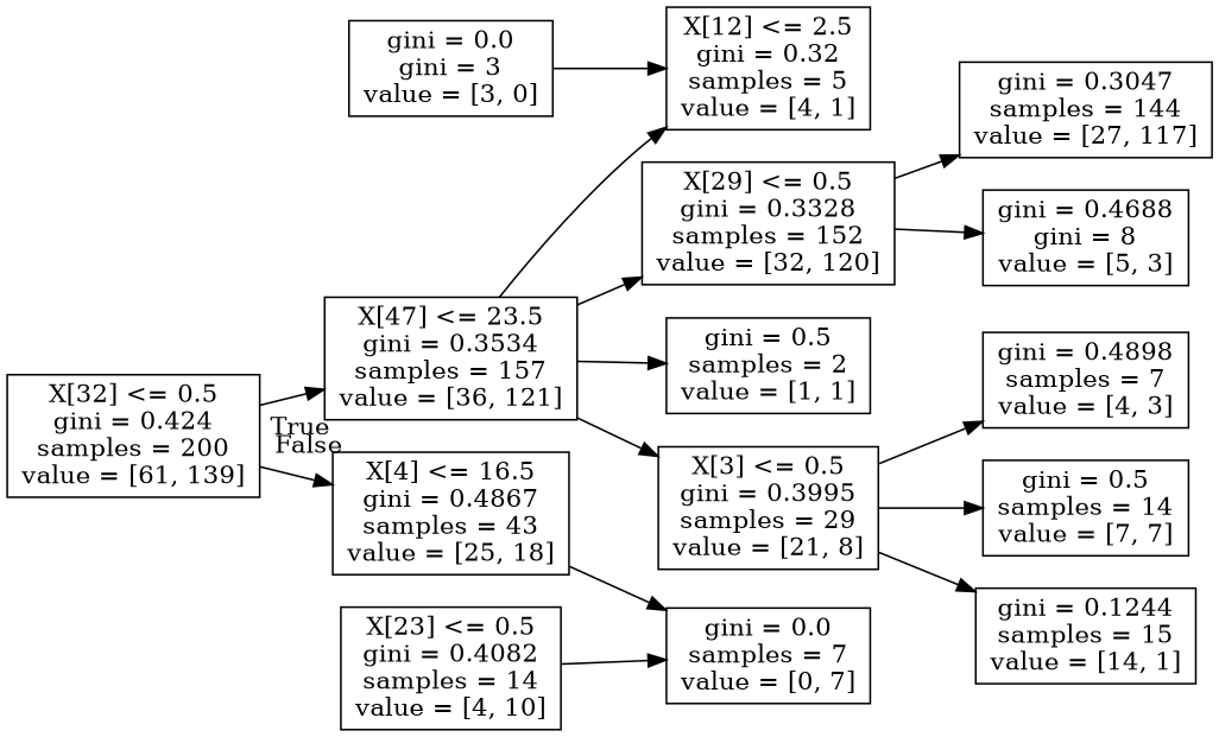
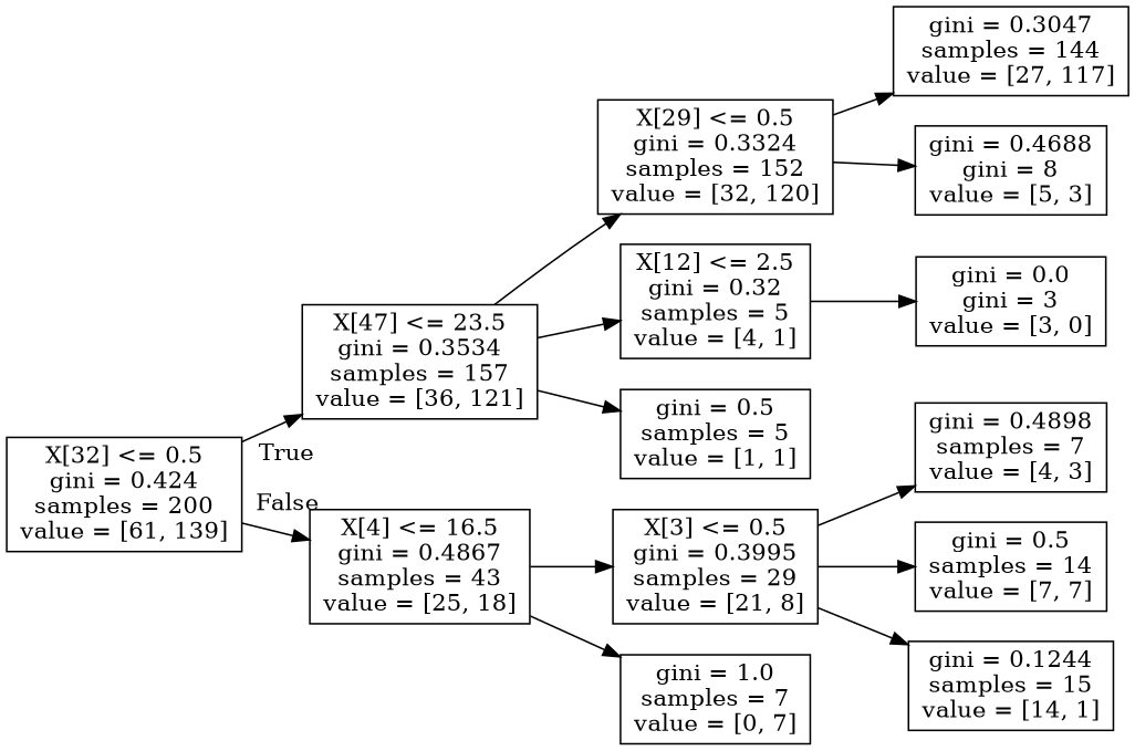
  digraph {
    rankdir=LR
    node [shape=box]
    n1 [label="X[32] <= 0.5\ngini = 0.424\nsamples = 200\nvalue = [61, 139]"]
    n2 [label="X[47] <= 23.5\ngini = 0.3534\nsamples = 157\nvalue = [36, 121]"]
    n3 [label="X[4] <= 16.5\ngini = 0.4867\nsamples = 43\nvalue = [25, 18]"]
-   n4 [label="X[29] <= 0.5\ngini = 0.3328\nsamples = 152\nvalue = [32, 120]"]
+   n4 [label="X[29] <= 0.5\ngini = 0.3324\nsamples = 152\nvalue = [32, 120]"]
    n5 [label="X[12] <= 2.5\ngini = 0.32\nsamples = 5\nvalue = [4, 1]"]
-   n6 [label="gini = 0.5\nsamples = 2\nvalue = [1, 1]"]
+   n6 [label="gini = 0.5\nsamples = 5\nvalue = [1, 1]"]
    n7 [label="X[3] <= 0.5\ngini = 0.3995\nsamples = 29\nvalue = [21, 8]"]
-   n8 [label="gini = 0.0\nsamples = 7\nvalue = [0, 7]"]
+   n8 [label="gini = 1.0\nsamples = 7\nvalue = [0, 7]"]
    n9 [label="gini = 0.3047\nsamples = 144\nvalue = [27, 117]"]
    n10 [label="gini = 0.4688\ngini = 8\nvalue = [5, 3]"]
    n11 [label="gini = 0.0\ngini = 3\nvalue = [3, 0]"]
-   n12 [label="X[23] <= 0.5\ngini = 0.4082\nsamples = 14\nvalue = [4, 10]"]
    n13 [label="gini = 0.4898\nsamples = 7\nvalue = [4, 3]"]
    n14 [label="gini = 0.5\nsamples = 14\nvalue = [7, 7]"]
    n15 [label="gini = 0.1244\nsamples = 15\nvalue = [14, 1]"]
    n1 -> n2 [headlabel=True labelangle=45 labeldistance=2.5]
    n1 -> n3 [headlabel=False labelangle=-45 labeldistance=2.5]
    n2 -> n4
    n2 -> n5
    n2 -> n6
-   n2 -> n7
+   n3 -> n7
    n3 -> n8
    n4 -> n9
    n4 -> n10
-   n11 -> n5
+   n5 -> n11
    n7 -> n13
    n7 -> n14
    n7 -> n15
-   n12 -> n8
  }
